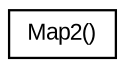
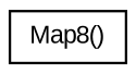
  digraph {
    rankdir=TB
    fontname="Liberation Sans"
-   n1 [color=black fillcolor=white fontname="Liberation Sans" fontsize=10 height=0.2 label="Map2()" shape=record style=filled width=0.4]
+   n1 [color=black fillcolor=white fontname="Liberation Sans" fontsize=10 height=0.2 label="Map8()" shape=record style=filled width=0.4]
  }
